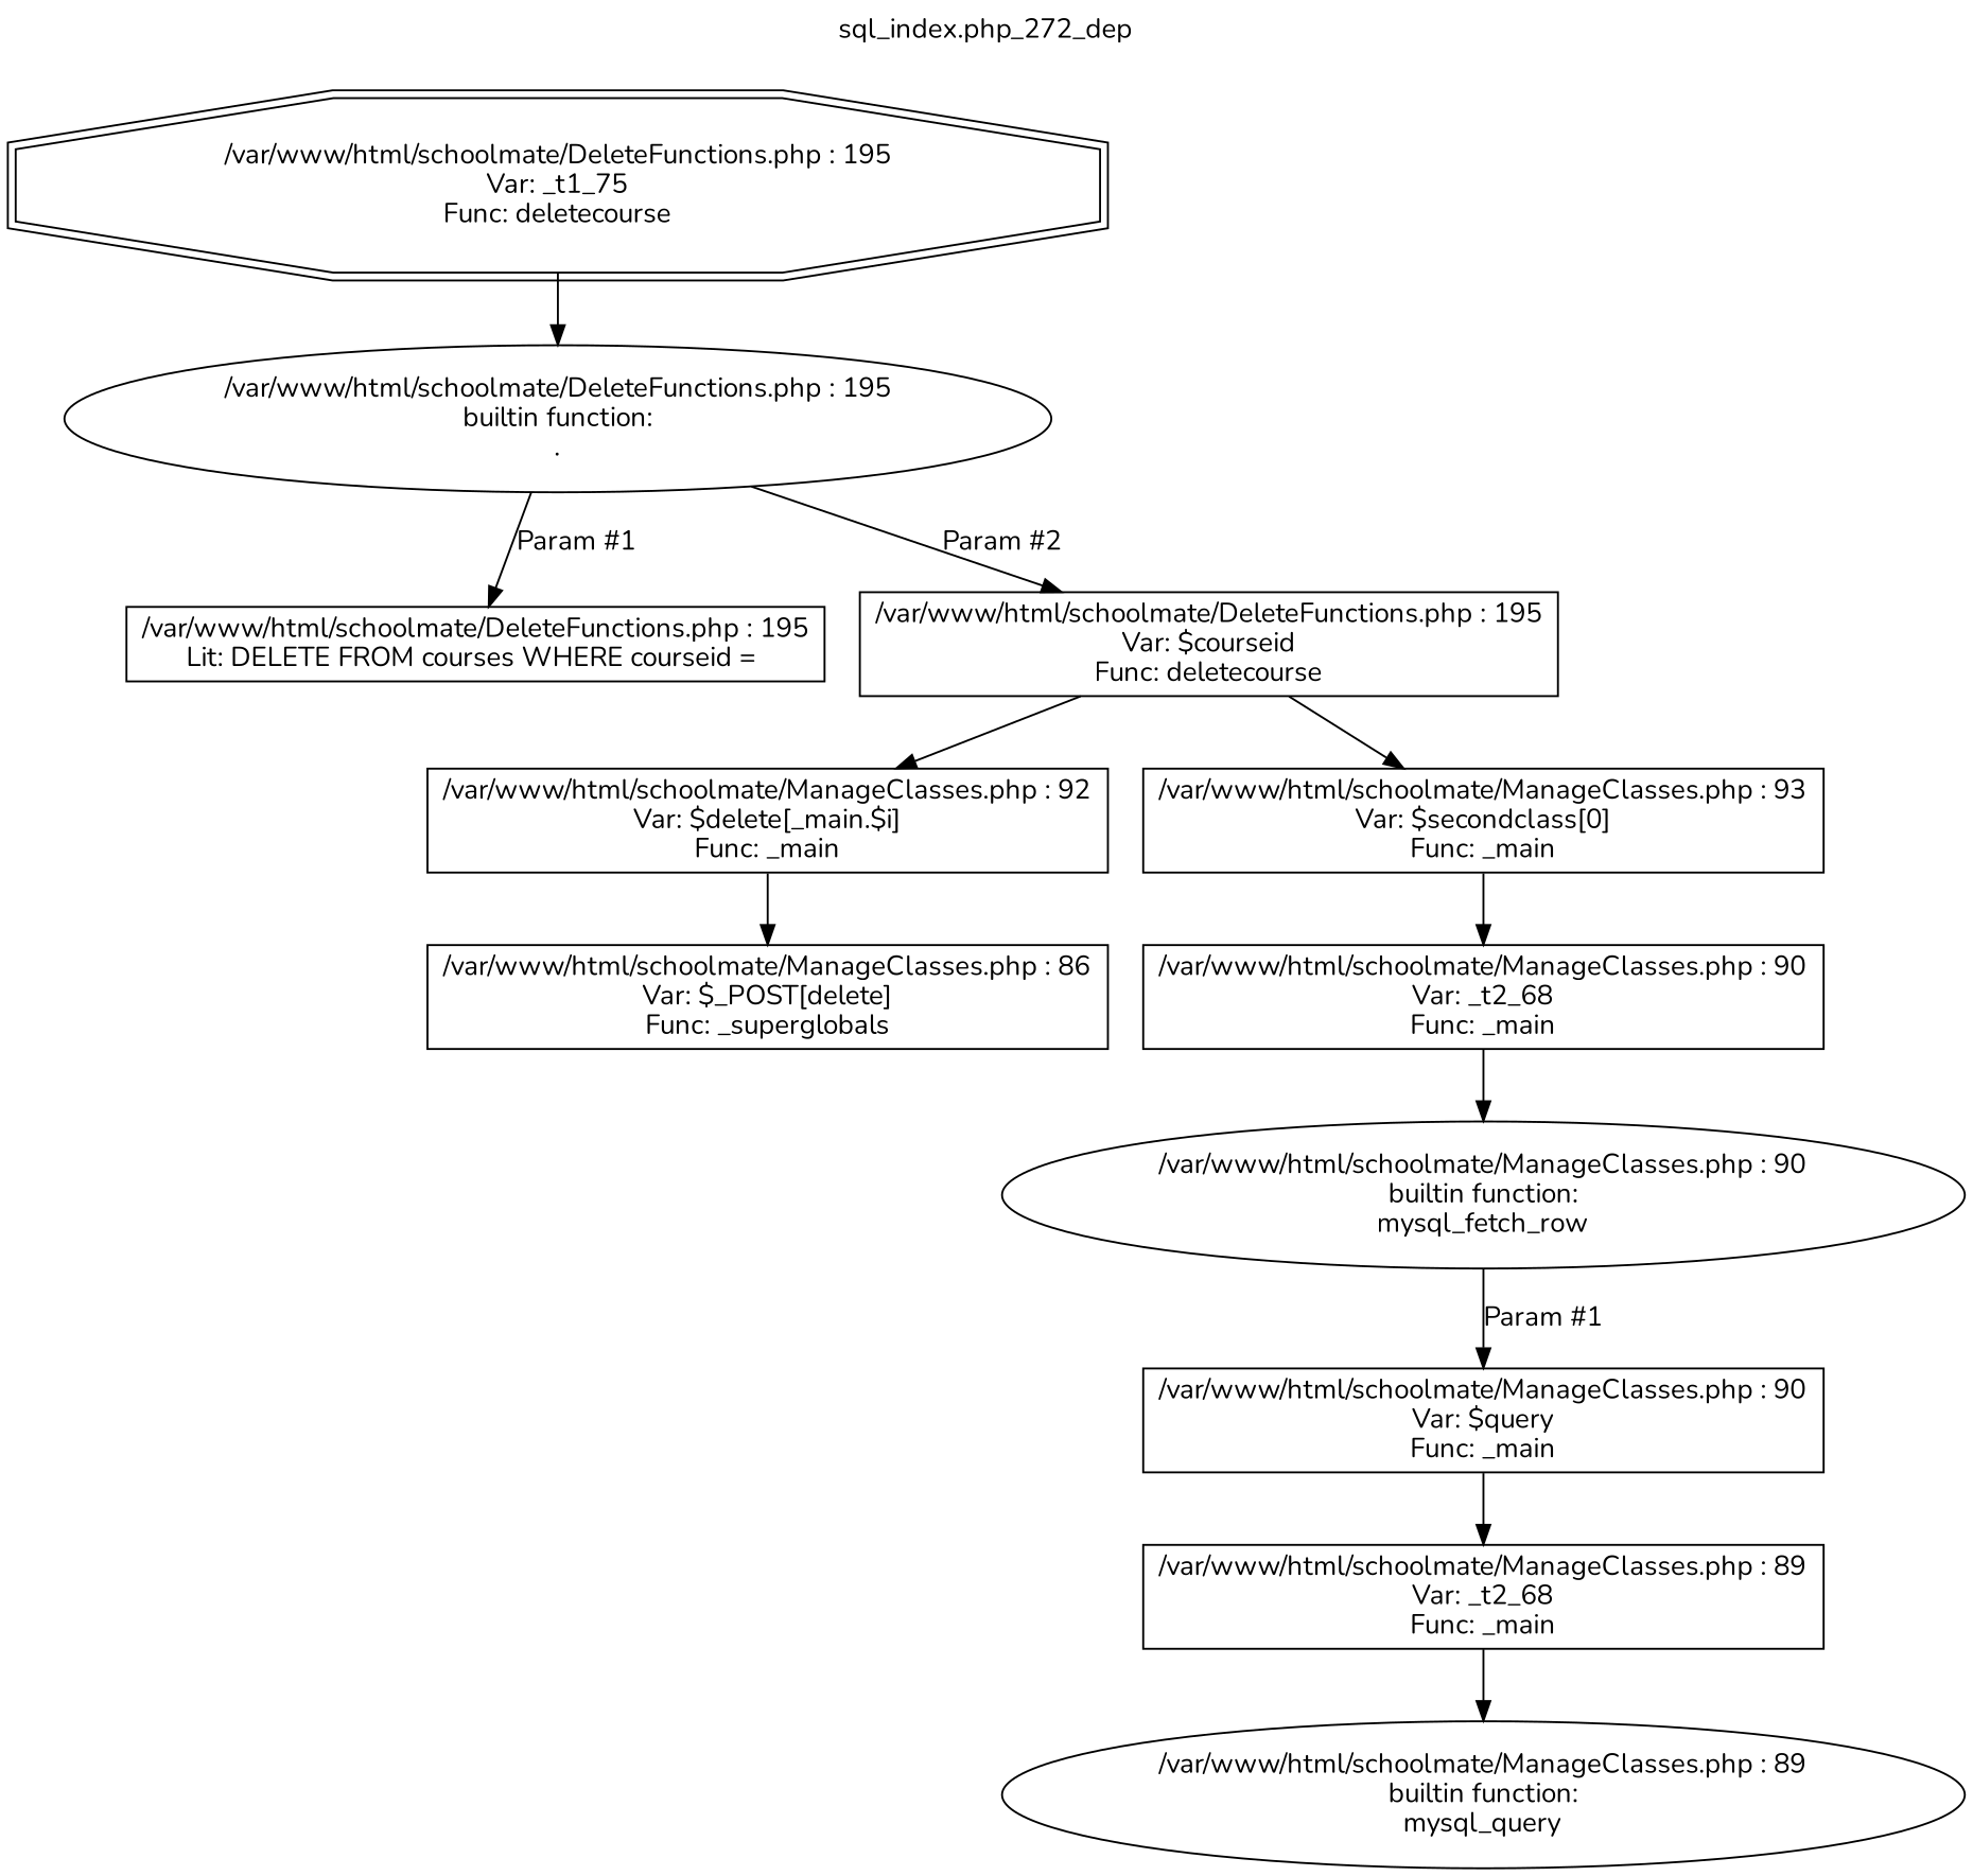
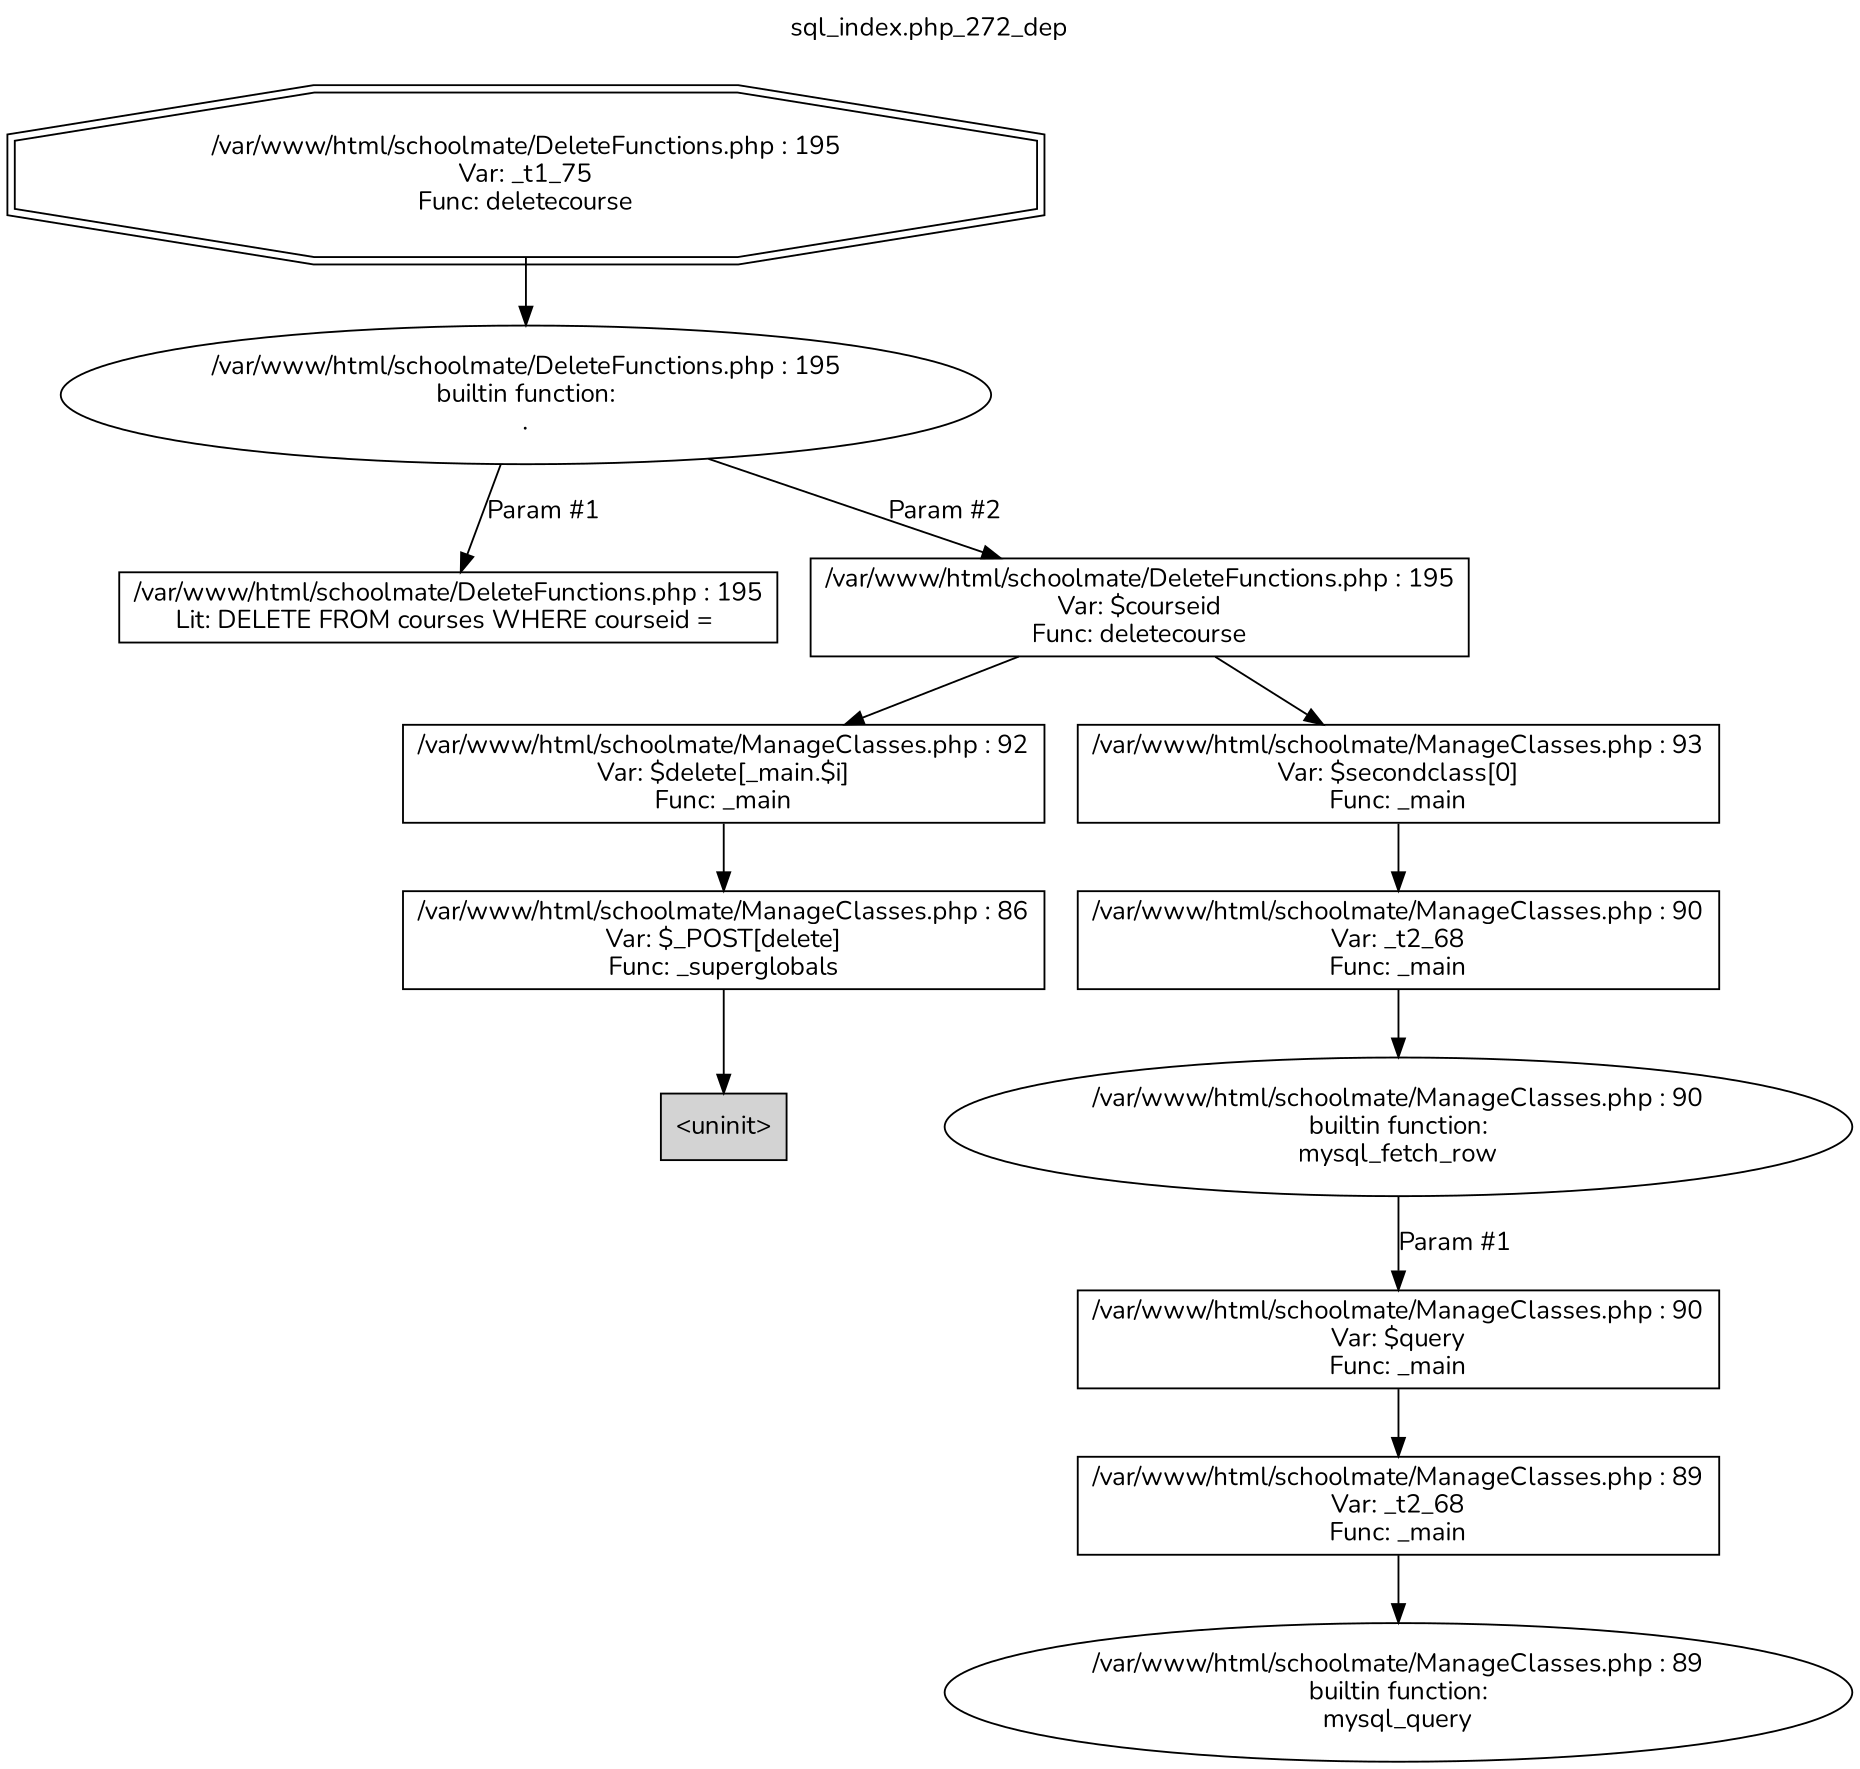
  digraph {
    label="sql_index.php_272_dep"
    labelloc=t
    fontname=Nunito
    node [shape=box fontname=Nunito]
    edge [fontname=Nunito]
    n1 [label="/var/www/html/schoolmate/DeleteFunctions.php : 195\nVar: _t1_75\nFunc: deletecourse\n" shape=doubleoctagon]
    n2 [label="/var/www/html/schoolmate/DeleteFunctions.php : 195\nbuiltin function:\n.\n" shape=ellipse]
    n3 [label="/var/www/html/schoolmate/DeleteFunctions.php : 195\nLit: DELETE FROM courses WHERE courseid = \n"]
    n4 [label="/var/www/html/schoolmate/DeleteFunctions.php : 195\nVar: $courseid\nFunc: deletecourse\n"]
    n5 [label="/var/www/html/schoolmate/ManageClasses.php : 92\nVar: $delete[_main.$i]\nFunc: _main\n"]
    n6 [label="/var/www/html/schoolmate/ManageClasses.php : 93\nVar: $secondclass[0]\nFunc: _main\n"]
    n7 [label="/var/www/html/schoolmate/ManageClasses.php : 86\nVar: $_POST[delete]\nFunc: _superglobals\n"]
+   n8 [label="<uninit>" style=filled]
    n9 [label="/var/www/html/schoolmate/ManageClasses.php : 90\nVar: _t2_68\nFunc: _main\n"]
    n10 [label="/var/www/html/schoolmate/ManageClasses.php : 90\nbuiltin function:\nmysql_fetch_row\n" shape=ellipse]
    n11 [label="/var/www/html/schoolmate/ManageClasses.php : 90\nVar: $query\nFunc: _main\n"]
    n12 [label="/var/www/html/schoolmate/ManageClasses.php : 89\nVar: _t2_68\nFunc: _main\n"]
    n13 [label="/var/www/html/schoolmate/ManageClasses.php : 89\nbuiltin function:\nmysql_query\n" shape=ellipse]
    n1 -> n2
    n2 -> n3 [label="Param #1"]
    n2 -> n4 [label="Param #2"]
    n4 -> n5
    n4 -> n6
    n5 -> n7
    n6 -> n9
+   n7 -> n8
    n9 -> n10
    n10 -> n11 [label="Param #1"]
    n11 -> n12
    n12 -> n13
  }
